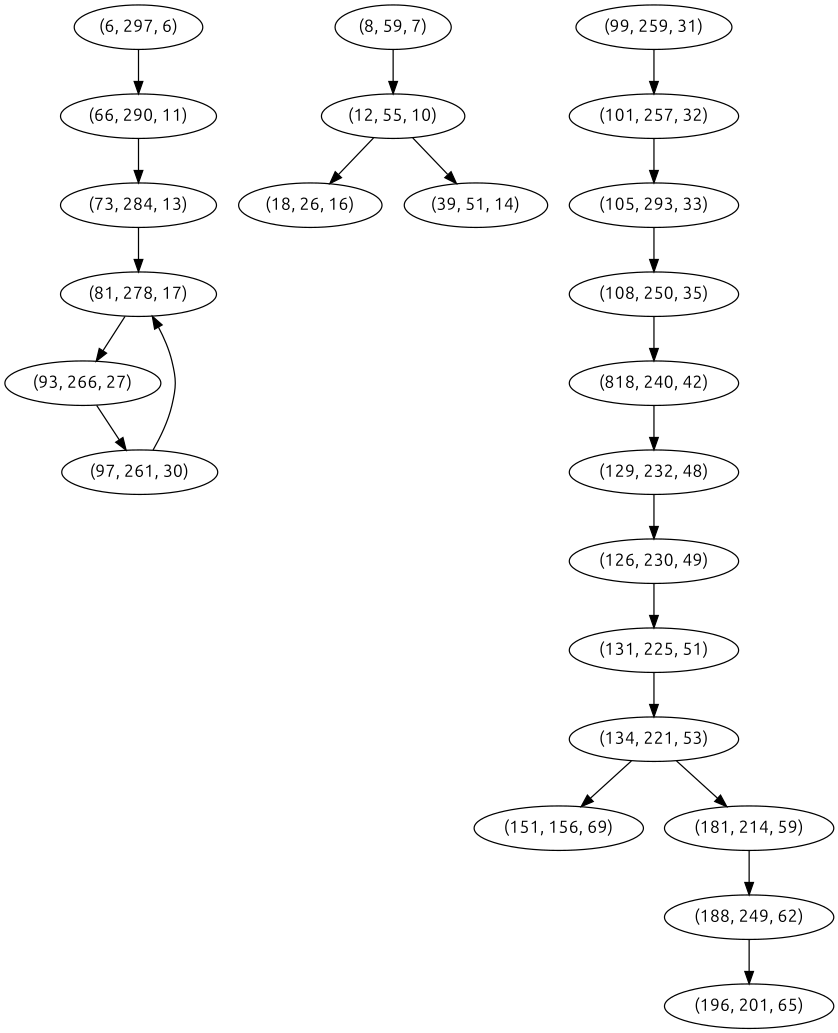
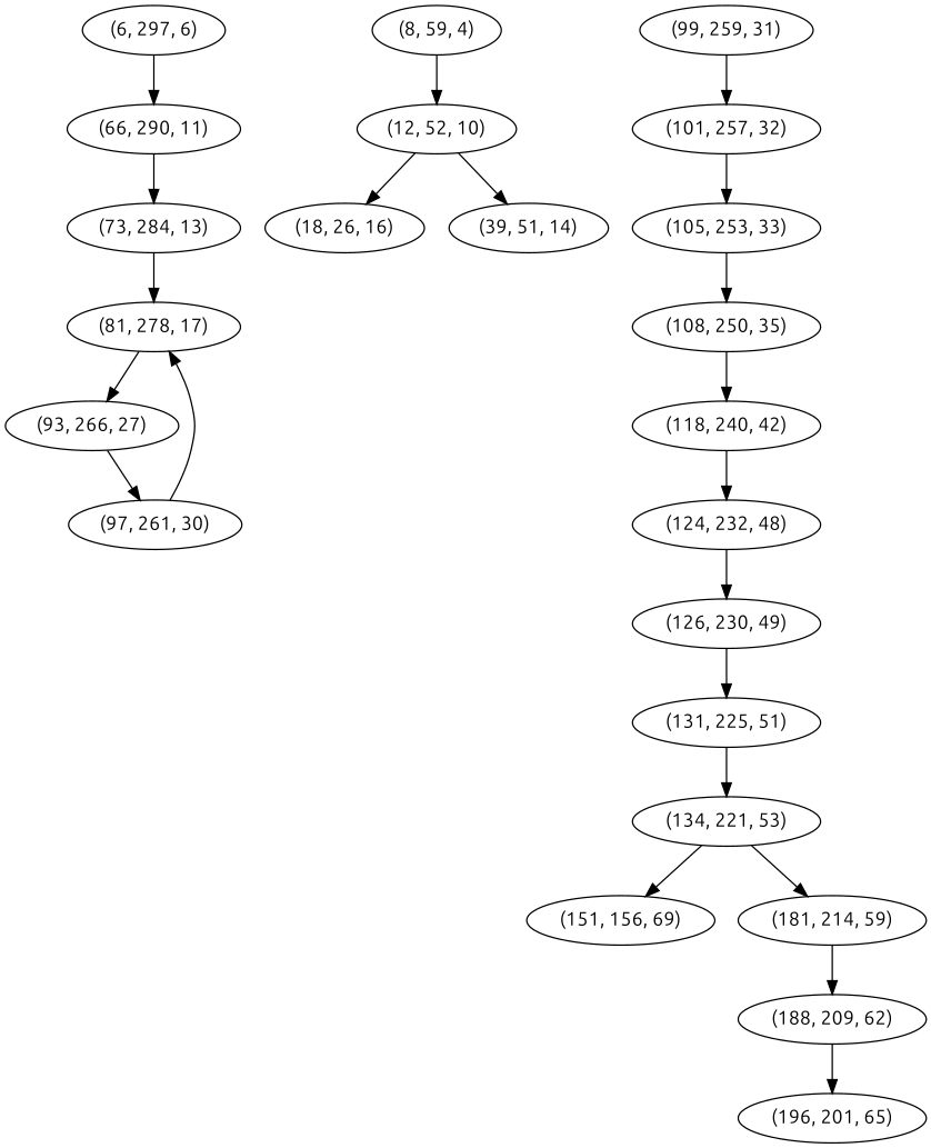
  digraph {
    fontname=Ubuntu
    node [fontname=Ubuntu]
    edge [fontname=Ubuntu]
    "(6, 297, 6)"
    "(66, 290, 11)"
-   "(8, 59, 7)"
-   "(12, 55, 10)"
+   "(8, 59, 7)" [label="(8, 59, 4)"]
+   "(12, 55, 10)" [label="(12, 52, 10)"]
    "(73, 284, 13)"
    "(18, 26, 16)"
    "(39, 51, 14)"
    "(81, 278, 17)"
    "(93, 266, 27)"
    "(97, 261, 30)"
    "(99, 259, 31)"
    "(101, 257, 32)"
-   "(105, 253, 33)" [label="(105, 293, 33)"]
+   "(105, 253, 33)"
    "(108, 250, 35)"
-   "(118, 240, 42)" [label="(818, 240, 42)"]
-   "(124, 232, 48)" [label="(129, 232, 48)"]
+   "(118, 240, 42)"
+   "(124, 232, 48)"
    "(126, 230, 49)"
    "(131, 225, 51)"
    "(134, 221, 53)"
    "(151, 156, 69)"
    "(181, 214, 59)"
-   "(188, 209, 62)" [label="(188, 249, 62)"]
+   "(188, 209, 62)"
    "(196, 201, 65)"
    "(6, 297, 6)" -> "(66, 290, 11)"
    "(66, 290, 11)" -> "(73, 284, 13)"
    "(8, 59, 7)" -> "(12, 55, 10)"
    "(12, 55, 10)" -> "(18, 26, 16)"
    "(12, 55, 10)" -> "(39, 51, 14)"
    "(73, 284, 13)" -> "(81, 278, 17)"
    "(81, 278, 17)" -> "(93, 266, 27)"
    "(93, 266, 27)" -> "(97, 261, 30)"
    "(97, 261, 30)" -> "(81, 278, 17)"
    "(99, 259, 31)" -> "(101, 257, 32)"
    "(101, 257, 32)" -> "(105, 253, 33)"
    "(105, 253, 33)" -> "(108, 250, 35)"
    "(108, 250, 35)" -> "(118, 240, 42)"
    "(118, 240, 42)" -> "(124, 232, 48)"
    "(124, 232, 48)" -> "(126, 230, 49)"
    "(126, 230, 49)" -> "(131, 225, 51)"
    "(131, 225, 51)" -> "(134, 221, 53)"
    "(134, 221, 53)" -> "(151, 156, 69)"
    "(134, 221, 53)" -> "(181, 214, 59)"
    "(181, 214, 59)" -> "(188, 209, 62)"
    "(188, 209, 62)" -> "(196, 201, 65)"
  }
